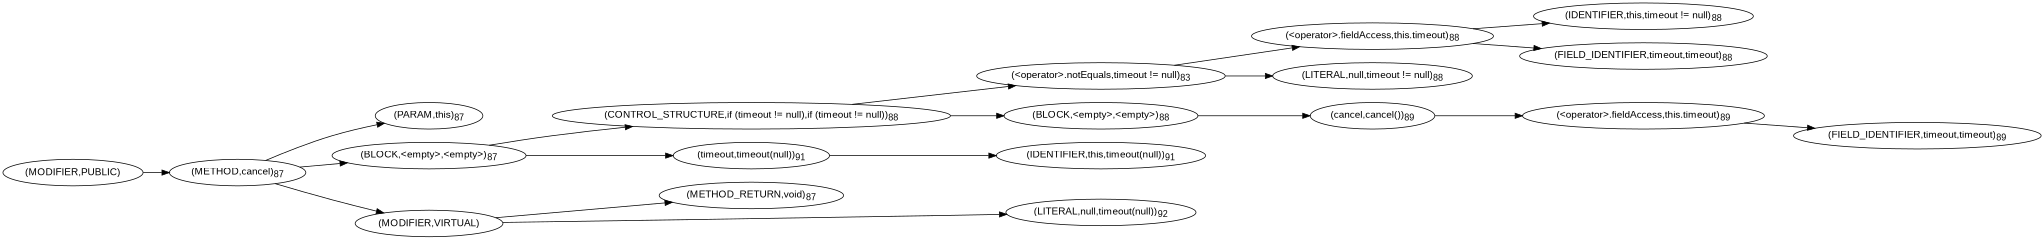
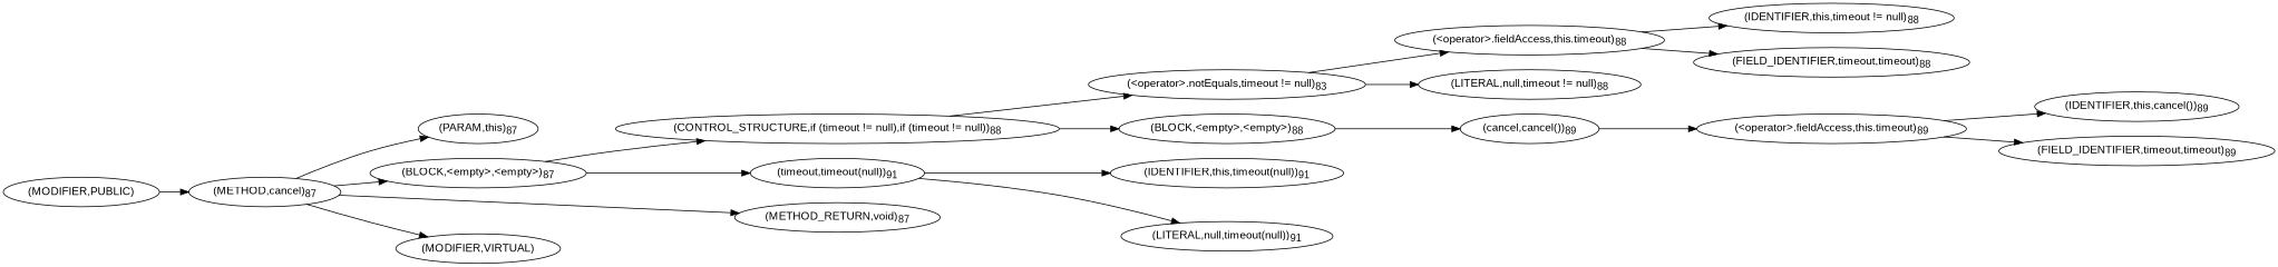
  digraph {
    fontname="Liberation Sans"
    rankdir=LR
    node [fontname="Liberation Sans"]
    edge [fontname="Liberation Sans"]
    n1 [label=<(METHOD,cancel)<SUB>87</SUB>>]
    n2 [label=<(PARAM,this)<SUB>87</SUB>>]
    n3 [label=<(BLOCK,&lt;empty&gt;,&lt;empty&gt;)<SUB>87</SUB>>]
    n4 [label=<(MODIFIER,VIRTUAL)>]
    n5 [label=<(METHOD_RETURN,void)<SUB>87</SUB>>]
    n6 [label=<(CONTROL_STRUCTURE,if (timeout != null),if (timeout != null))<SUB>88</SUB>>]
    n7 [label=<(timeout,timeout(null))<SUB>91</SUB>>]
    n8 [label=<(MODIFIER,PUBLIC)>]
    n9 [label=<(&lt;operator&gt;.notEquals,timeout != null)<SUB>83</SUB>>]
    n10 [label=<(BLOCK,&lt;empty&gt;,&lt;empty&gt;)<SUB>88</SUB>>]
    n11 [label=<(IDENTIFIER,this,timeout(null))<SUB>91</SUB>>]
-   n12 [label=<(LITERAL,null,timeout(null))<SUB>92</SUB>>]
+   n12 [label=<(LITERAL,null,timeout(null))<SUB>91</SUB>>]
    n13 [label=<(&lt;operator&gt;.fieldAccess,this.timeout)<SUB>88</SUB>>]
    n14 [label=<(LITERAL,null,timeout != null)<SUB>88</SUB>>]
    n15 [label=<(cancel,cancel())<SUB>89</SUB>>]
    n16 [label=<(IDENTIFIER,this,timeout != null)<SUB>88</SUB>>]
    n17 [label=<(FIELD_IDENTIFIER,timeout,timeout)<SUB>88</SUB>>]
    n18 [label=<(&lt;operator&gt;.fieldAccess,this.timeout)<SUB>89</SUB>>]
+   n19 [label=<(IDENTIFIER,this,cancel())<SUB>89</SUB>>]
    n20 [label=<(FIELD_IDENTIFIER,timeout,timeout)<SUB>89</SUB>>]
    n1 -> n2
    n1 -> n3
    n1 -> n4
-   n4 -> n5
+   n1 -> n5
    n3 -> n6
    n3 -> n7
    n6 -> n9
    n6 -> n10
    n7 -> n11
-   n4 -> n12
+   n7 -> n12
    n8 -> n1
    n9 -> n13
    n9 -> n14
    n10 -> n15
    n13 -> n16
    n13 -> n17
    n15 -> n18
+   n18 -> n19
    n18 -> n20
  }
